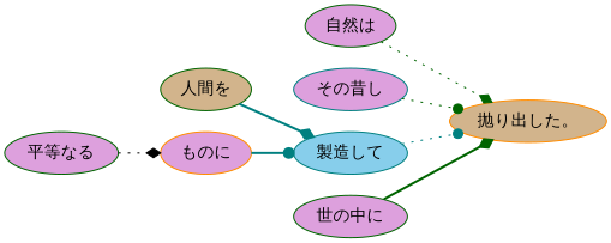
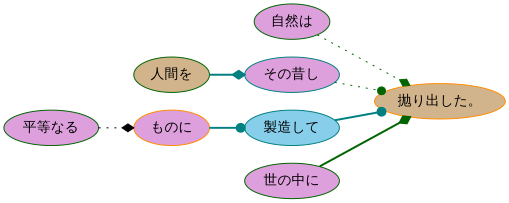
  digraph {
    rankdir=LR
    node [color=darkgreen fillcolor=plum style=filled]
    edge [arrowhead=diamond color=darkgreen style=bold]
    n1 [color=teal label="その昔し"]
    n2 [color=darkorange fillcolor=tan label="抛り出した。"]
    n3 [label="自然は"]
    n4 [fillcolor=tan label="人間を"]
    n5 [color=teal fillcolor=skyblue label="製造して"]
    n6 [label="平等なる"]
    n7 [color=darkorange label="ものに"]
    n8 [label="世の中に"]
    n1 -> n2 [arrowhead=dot style=dotted]
    n3 -> n2 [style=dotted]
-   n4 -> n5 [color=teal]
-   n5 -> n2 [arrowhead=dot color=teal style=dotted]
+   n4 -> n1 [color=teal]
+   n5 -> n2 [arrowhead=dot color=teal]
    n6 -> n7 [color=black style=dotted]
    n7 -> n5 [arrowhead=dot color=teal]
    n8 -> n2
  }
